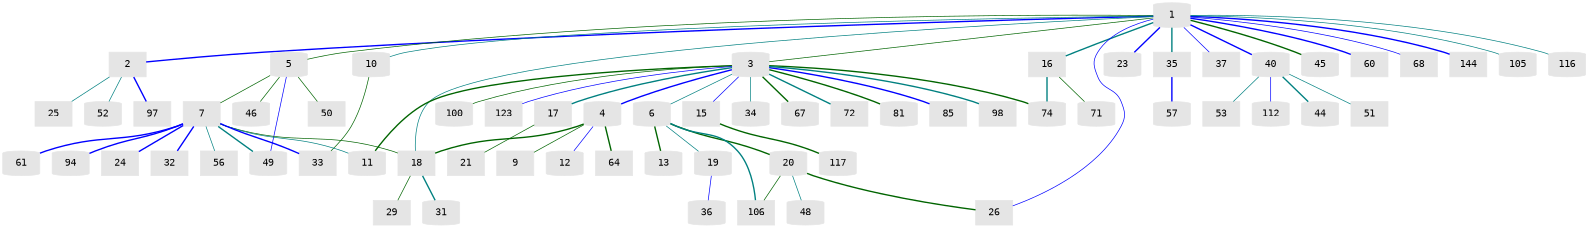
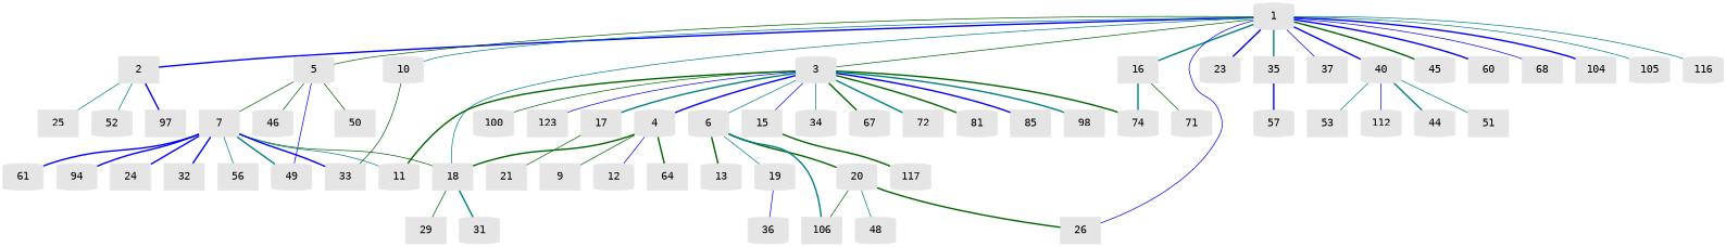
  graph {
    fontname="DejaVu Sans Mono"
    node [color=gray90 fontname="DejaVu Sans Mono" shape=cylinder style=filled]
    edge [color=teal fontname="DejaVu Sans Mono" style=solid]
    2 [shape=box]
    1
    3
    5
    10
    16 [shape=box super="+38+111"]
    18 [shape=box super="+28+130"]
    23
    26 [shape=box super="+118"]
    35 [shape=box super="+39+128"]
    37 [shape=box]
    40 [super="+70"]
    45
    60 [shape=box]
    68 [shape=box]
-   104 [shape=box label=144]
+   104 [shape=box]
    105
    116
    25 [shape=box]
    52
    97 [shape=box]
    4
    6
    11 [super="+55+86+14"]
    15 [shape=box]
    17 [shape=box]
    34 [super="+80+78"]
    67
    72 [shape=box]
    74
    81
    85 [shape=box]
    98 [shape=box]
    100
    123 [shape=box]
    7 [shape=box super="+42+22+59+8+89+87+110+84+58"]
    46
    49 [super="+95"]
    50 [shape=box]
    33 [shape=box]
    71 [super="+129"]
    29 [shape=box super="+99+102+122+113+66"]
    31
    57 [super="+121+93"]
    44 [super="+82"]
    51 [shape=box]
    53 [shape=box]
    112
    9 [shape=box super="+69"]
    12
    64 [shape=box]
    13 [super="+73+65+43+75"]
    19
    20 [super="+120+27"]
    106 [shape=box super="+124"]
    117
    21 [shape=box]
    24 [shape=box super="+90"]
    32 [shape=box super="+119"]
    56 [shape=box super="+115"]
    61 [super="+92"]
    94
    36
    48
    2 -- 25
    2 -- 52
    2 -- 97 [color=blue style=bold]
    1 -- 2 [color=blue style=bold]
    1 -- 3 [color=darkgreen]
    1 -- 5 [color=darkgreen]
    1 -- 10
    1 -- 16 [style=bold]
    1 -- 18
    1 -- 23 [color=blue style=bold]
    1 -- 26 [color=blue]
    1 -- 35 [style=bold]
    1 -- 37 [color=blue]
    1 -- 40 [color=blue style=bold]
    1 -- 45 [color=darkgreen style=bold]
    1 -- 60 [color=blue style=bold]
    1 -- 68 [color=blue]
    1 -- 104 [color=blue style=bold]
    1 -- 105
    1 -- 116
    3 -- 4 [color=blue style=bold]
    3 -- 6
    3 -- 11 [color=darkgreen style=bold]
    3 -- 15 [color=blue]
    3 -- 17 [style=bold]
    3 -- 34
    3 -- 67 [color=darkgreen style=bold]
    3 -- 72 [style=bold]
    3 -- 74 [color=darkgreen style=bold]
    3 -- 81 [color=darkgreen style=bold]
    3 -- 85 [color=blue style=bold]
    3 -- 98 [style=bold]
    3 -- 100 [color=darkgreen]
    3 -- 123 [color=blue]
    5 -- 7 [color=darkgreen]
    5 -- 46 [color=darkgreen]
    5 -- 49 [color=blue]
    5 -- 50 [color=darkgreen]
    10 -- 33 [color=darkgreen]
    16 -- 74 [style=bold]
    16 -- 71 [color=darkgreen]
    18 -- 29 [color=darkgreen]
    18 -- 31 [style=bold]
    35 -- 57 [color=blue style=bold]
    40 -- 44 [style=bold]
    40 -- 51
    40 -- 53
    40 -- 112 [color=blue]
    4 -- 18 [color=darkgreen style=bold]
    4 -- 9 [color=darkgreen]
    4 -- 12 [color=blue]
    4 -- 64 [color=darkgreen style=bold]
    6 -- 13 [color=darkgreen style=bold]
    6 -- 19
    6 -- 20 [color=darkgreen style=bold]
    6 -- 106 [style=bold]
    15 -- 117 [color=darkgreen style=bold]
    17 -- 21 [color=darkgreen]
    7 -- 18 [color=darkgreen]
    7 -- 11
    7 -- 49 [style=bold]
    7 -- 33 [color=blue style=bold]
    7 -- 24 [color=blue style=bold]
    7 -- 32 [color=blue style=bold]
    7 -- 56 [weight=2]
    7 -- 61 [color=blue style=bold]
    7 -- 94 [color=blue style=bold]
    19 -- 36 [color=blue]
    20 -- 26 [color=darkgreen style=bold]
    20 -- 106 [color=darkgreen]
    20 -- 48
  }
